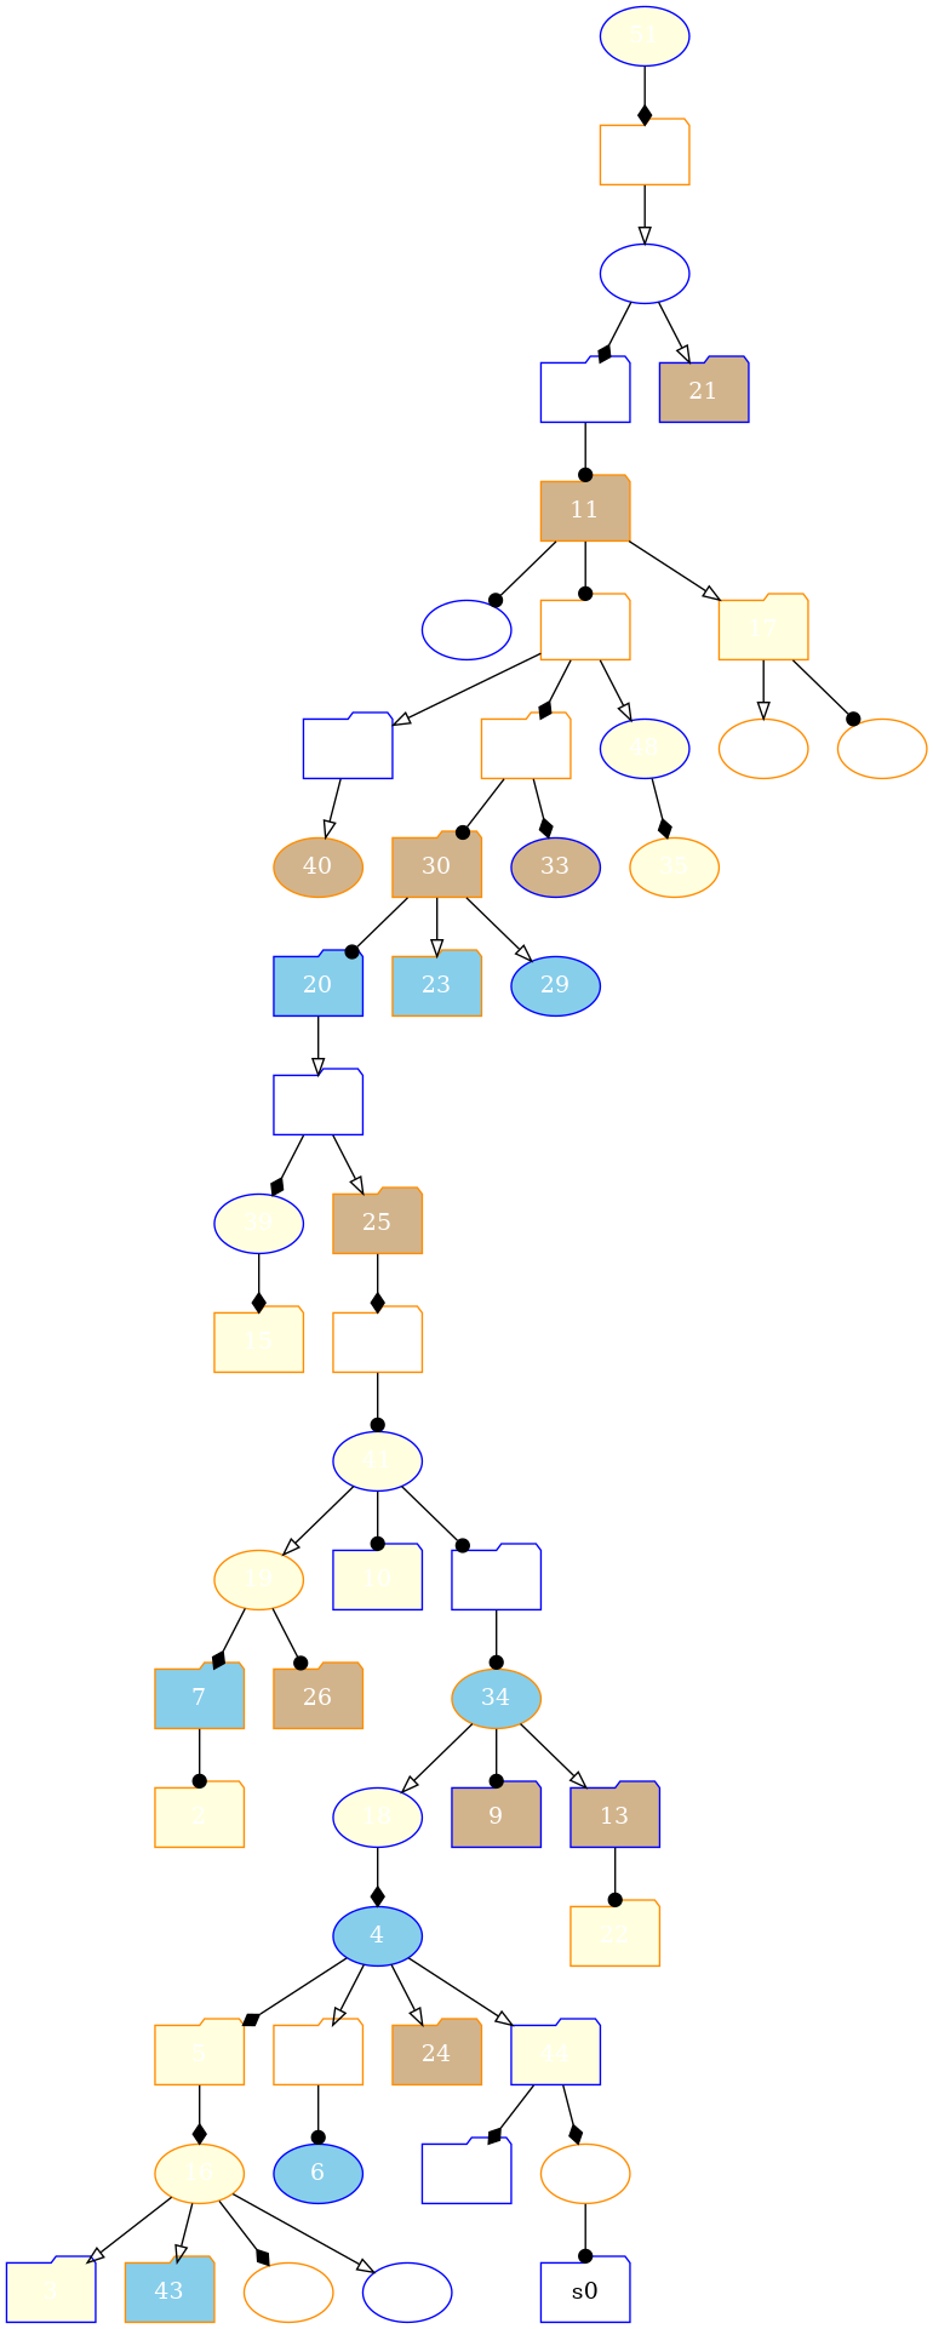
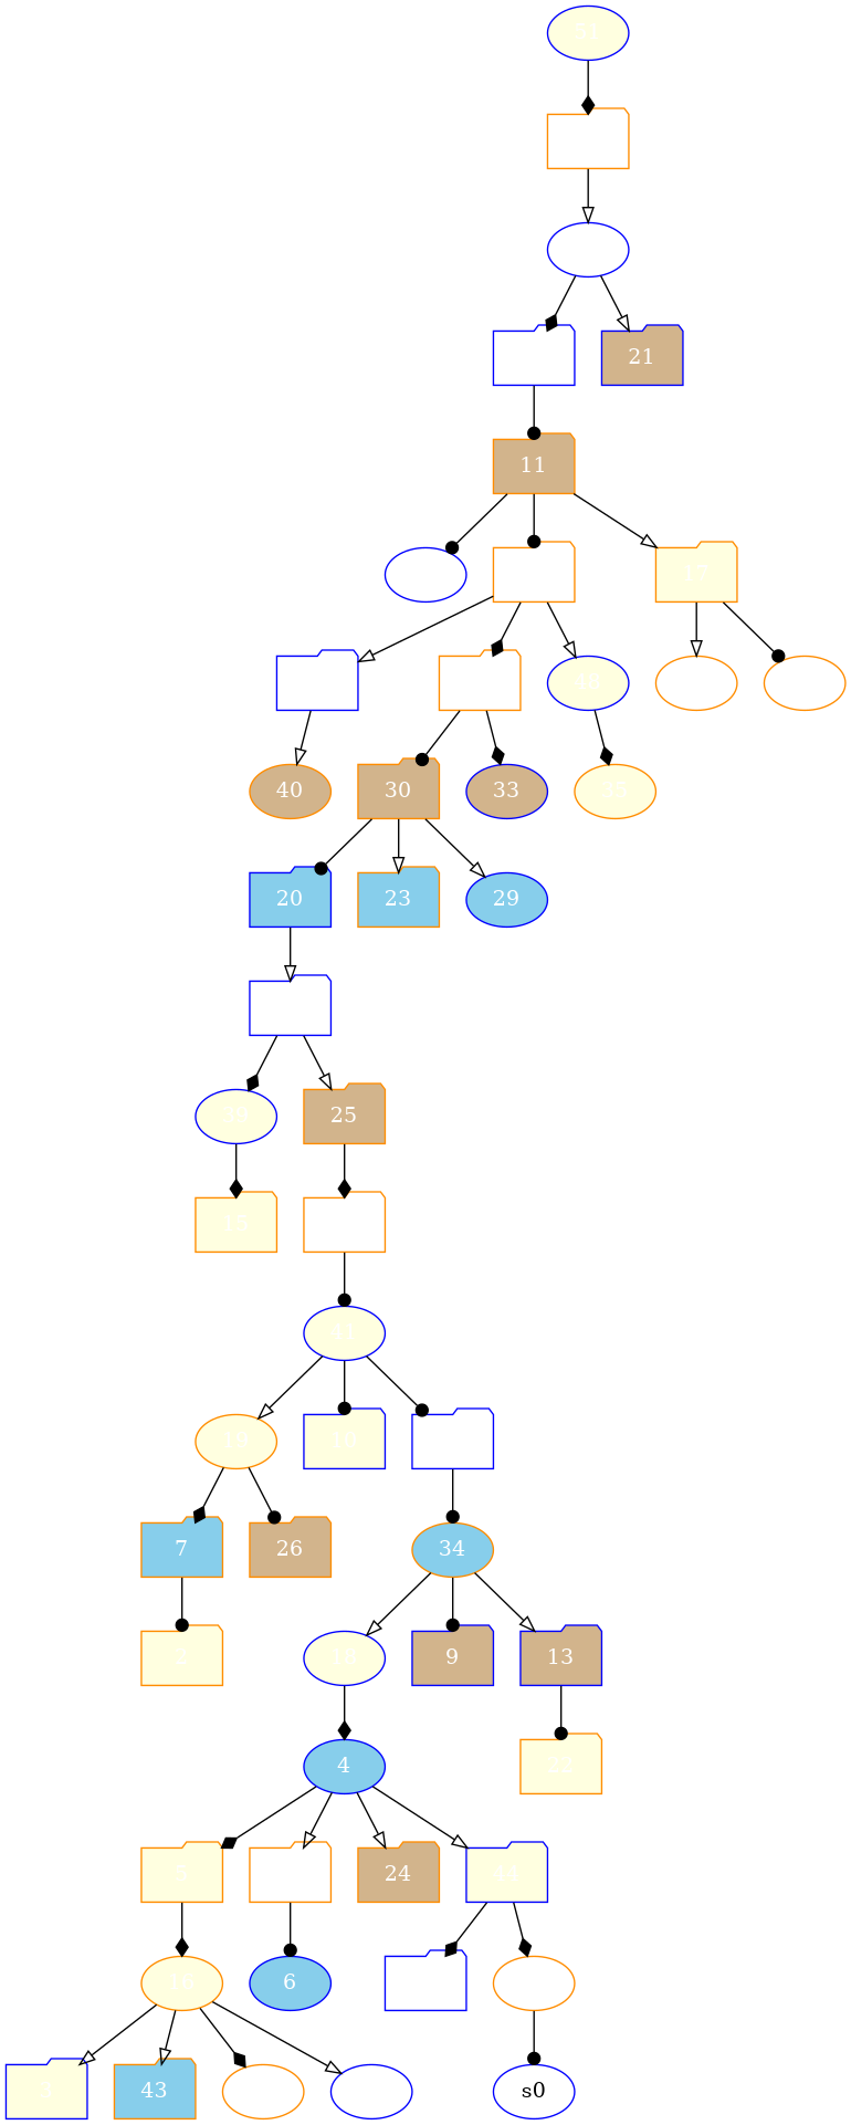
  digraph {
    node [color=darkorange fontcolor=white style=filled fillcolor=white shape=folder]
    edge [arrowhead=onormal]
    11 [fillcolor=tan]
    1 [color=blue shape=ellipse]
    14
    17 [fillcolor=lightyellow]
    7 [fillcolor=skyblue]
    2 [fillcolor=lightyellow]
    16 [fillcolor=lightyellow shape=ellipse]
    3 [color=blue fillcolor=lightyellow]
    43 [fillcolor=skyblue]
    45 [shape=ellipse]
    50 [color=blue shape=ellipse]
    18 [color=blue fillcolor=lightyellow shape=ellipse]
    4 [color=blue fillcolor=skyblue shape=ellipse]
    5 [fillcolor=lightyellow]
    12
    24 [fillcolor=tan]
    44 [color=blue fillcolor=lightyellow]
    6 [color=blue fillcolor=skyblue shape=ellipse]
    19 [fillcolor=lightyellow shape=ellipse]
    26 [fillcolor=tan]
    8 [color=blue]
    42
    48 [color=blue fillcolor=lightyellow shape=ellipse]
    40 [fillcolor=tan shape=ellipse]
    34 [fillcolor=skyblue shape=ellipse]
    9 [color=blue fillcolor=tan]
    13 [color=blue fillcolor=tan]
    41 [color=blue fillcolor=lightyellow shape=ellipse]
    10 [color=blue fillcolor=lightyellow]
    37 [color=blue]
    28 [color=blue]
    22 [fillcolor=lightyellow]
    39 [color=blue fillcolor=lightyellow shape=ellipse]
    15 [fillcolor=lightyellow]
    32 [shape=ellipse]
    46 [shape=ellipse]
    30 [fillcolor=tan]
    20 [color=blue fillcolor=skyblue]
    23 [fillcolor=skyblue]
    29 [color=blue fillcolor=skyblue shape=ellipse]
    31 [color=blue]
    36 [color=blue shape=ellipse]
    21 [color=blue fillcolor=tan]
    25 [fillcolor=tan]
    49
    51 [color=blue fillcolor=lightyellow shape=ellipse]
    27
    33 [color=blue fillcolor=tan shape=ellipse]
    35 [fillcolor=lightyellow shape=ellipse]
    38 [color=blue]
    47 [shape=ellipse]
-   s0 [color=blue fontcolor=black]
+   s0 [color=blue fontcolor=black shape=ellipse]
    11 -> 1 [arrowhead=dot]
    11 -> 14 [arrowhead=dot]
    11 -> 17
    14 -> 8
    14 -> 42 [arrowhead=diamond]
    14 -> 48
    17 -> 32
    17 -> 46 [arrowhead=dot]
    7 -> 2 [arrowhead=dot]
    16 -> 3
    16 -> 43
    16 -> 45 [arrowhead=diamond]
    16 -> 50
    18 -> 4 [arrowhead=diamond]
    4 -> 5 [arrowhead=diamond]
    4 -> 12
    4 -> 24
    4 -> 44
    5 -> 16 [arrowhead=diamond]
    12 -> 6 [arrowhead=dot]
    44 -> 38 [arrowhead=diamond]
    44 -> 47 [arrowhead=diamond]
    19 -> 7 [arrowhead=diamond]
    19 -> 26 [arrowhead=dot]
    8 -> 40
    42 -> 30 [arrowhead=dot]
    42 -> 33 [arrowhead=diamond]
    48 -> 35 [arrowhead=diamond]
    34 -> 18
    34 -> 9 [arrowhead=dot]
    34 -> 13
    13 -> 22 [arrowhead=dot]
    41 -> 19
    41 -> 10 [arrowhead=dot]
    41 -> 37 [arrowhead=dot]
    37 -> 34 [arrowhead=dot]
    28 -> 11 [arrowhead=dot]
    39 -> 15 [arrowhead=diamond]
    30 -> 20 [arrowhead=dot]
    30 -> 23
    30 -> 29
    20 -> 31
    31 -> 39 [arrowhead=diamond]
    31 -> 25
    36 -> 28 [arrowhead=diamond]
    36 -> 21
    25 -> 49 [arrowhead=diamond]
    49 -> 41 [arrowhead=dot]
    51 -> 27 [arrowhead=diamond]
    27 -> 36
    47 -> s0 [arrowhead=dot]
  }
